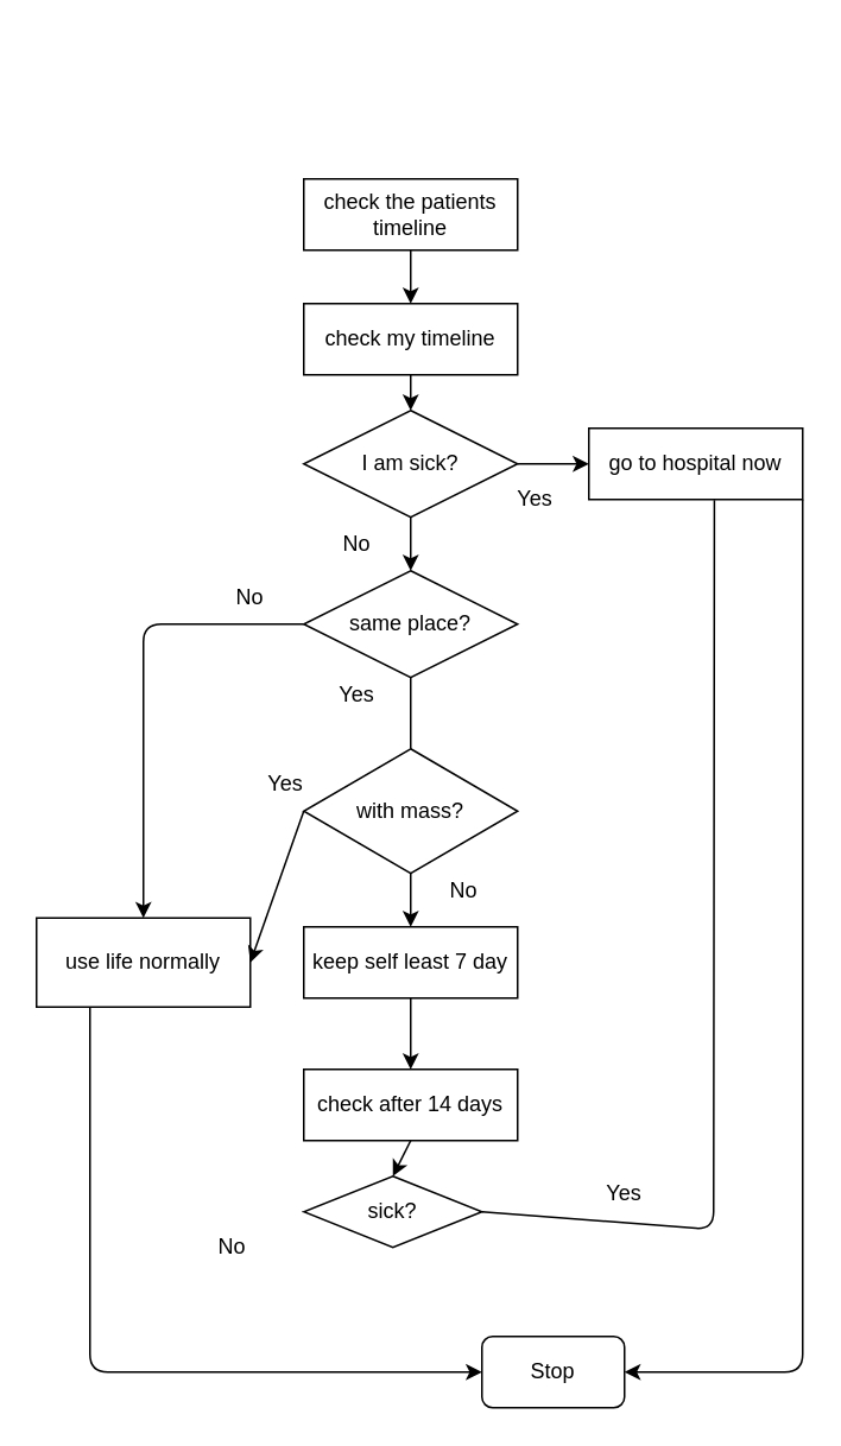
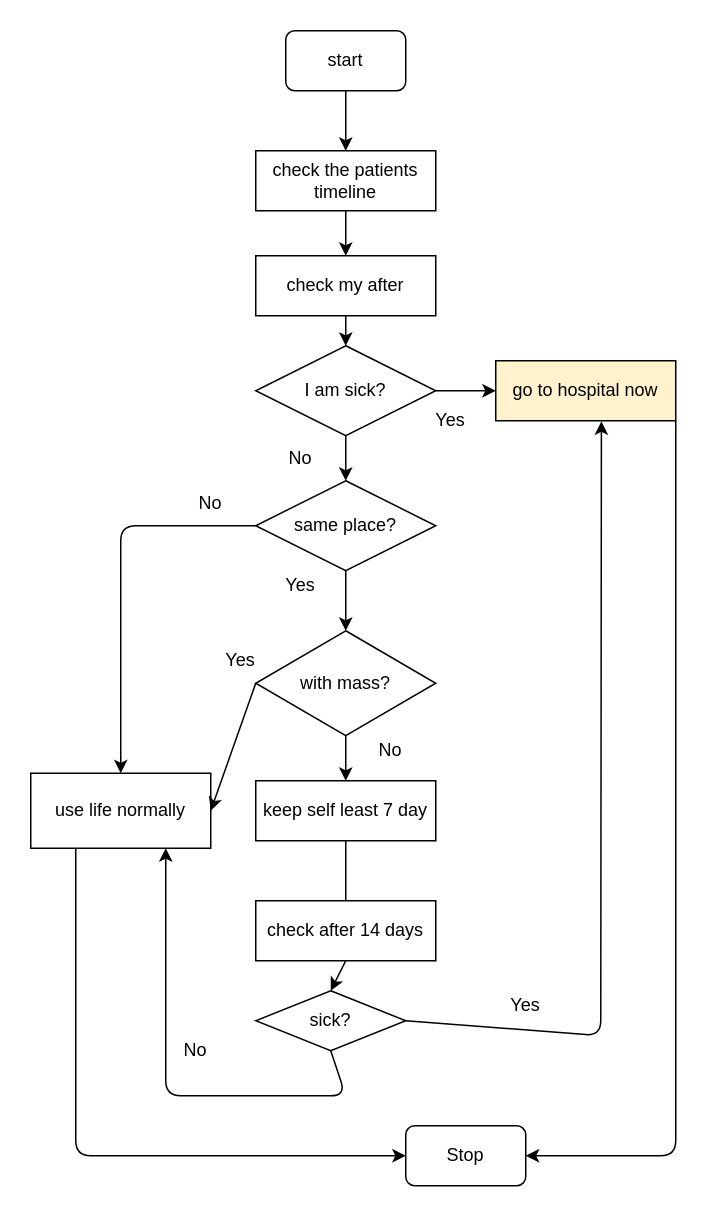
  <mxCell id="0" />
  <mxCell id="1" parent="0" />
- <mxCell id="3" value="check my timeline" style="rounded=0;whiteSpace=wrap;html=1;" parent="1" vertex="1"><mxGeometry x="170" y="170" width="120" height="40" as="geometry" /></mxCell>
+ <mxCell id="2" value="start" style="rounded=1;whiteSpace=wrap;html=1;" parent="1" vertex="1"><mxGeometry x="190" y="20" width="80" height="40" as="geometry" /></mxCell>
+ <mxCell id="3" value="check my after" style="rounded=0;whiteSpace=wrap;html=1;" parent="1" vertex="1"><mxGeometry x="170" y="170" width="120" height="40" as="geometry" /></mxCell>
  <mxCell id="4" value="check the patients&lt;br&gt;timeline" style="rounded=0;whiteSpace=wrap;html=1;" parent="1" vertex="1"><mxGeometry x="170" y="100" width="120" height="40" as="geometry" /></mxCell>
  <mxCell id="5" value="I am sick?" style="rhombus;whiteSpace=wrap;html=1;" parent="1" vertex="1"><mxGeometry x="170" y="230" width="120" height="60" as="geometry" /></mxCell>
  <mxCell id="6" value="same place?" style="rhombus;whiteSpace=wrap;html=1;" parent="1" vertex="1"><mxGeometry x="170" y="320" width="120" height="60" as="geometry" /></mxCell>
  <mxCell id="7" value="" style="endArrow=classic;html=1;exitX=1;exitY=0.5;exitDx=0;exitDy=0;" parent="1" source="5" edge="1"><mxGeometry width="50" height="50" relative="1" as="geometry"><mxPoint x="100" y="300" as="sourcePoint" /><mxPoint x="330" y="260" as="targetPoint" /></mxGeometry></mxCell>
+ <mxCell id="8" value="" style="endArrow=classic;html=1;exitX=0.5;exitY=1;exitDx=0;exitDy=0;entryX=0.5;entryY=0;entryDx=0;entryDy=0;" parent="1" source="2" target="4" edge="1"><mxGeometry width="50" height="50" relative="1" as="geometry"><mxPoint x="100" y="300" as="sourcePoint" /><mxPoint x="150" y="250" as="targetPoint" /></mxGeometry></mxCell>
  <mxCell id="9" value="" style="endArrow=classic;html=1;exitX=0.5;exitY=1;exitDx=0;exitDy=0;entryX=0.5;entryY=0;entryDx=0;entryDy=0;" parent="1" source="4" target="3" edge="1"><mxGeometry width="50" height="50" relative="1" as="geometry"><mxPoint x="100" y="300" as="sourcePoint" /><mxPoint x="150" y="250" as="targetPoint" /></mxGeometry></mxCell>
  <mxCell id="10" value="" style="endArrow=classic;html=1;entryX=0.5;entryY=0;entryDx=0;entryDy=0;exitX=0.5;exitY=1;exitDx=0;exitDy=0;" parent="1" source="3" target="5" edge="1"><mxGeometry width="50" height="50" relative="1" as="geometry"><mxPoint x="100" y="300" as="sourcePoint" /><mxPoint x="150" y="250" as="targetPoint" /></mxGeometry></mxCell>
  <mxCell id="11" value="" style="endArrow=classic;html=1;exitX=0.5;exitY=1;exitDx=0;exitDy=0;" parent="1" source="5" target="6" edge="1"><mxGeometry width="50" height="50" relative="1" as="geometry"><mxPoint x="100" y="300" as="sourcePoint" /><mxPoint x="150" y="250" as="targetPoint" /></mxGeometry></mxCell>
  <mxCell id="12" value="" style="endArrow=classic;html=1;exitX=0;exitY=0.5;exitDx=0;exitDy=0;entryX=0.5;entryY=0;entryDx=0;entryDy=0;" parent="1" source="6" target="20" edge="1"><mxGeometry width="50" height="50" relative="1" as="geometry"><mxPoint x="100" y="300" as="sourcePoint" /><mxPoint x="340" y="350" as="targetPoint" /><Array as="points"><mxPoint x="80" y="350" /></Array></mxGeometry></mxCell>
  <mxCell id="13" value="No" style="text;html=1;strokeColor=none;fillColor=none;align=center;verticalAlign=middle;whiteSpace=wrap;rounded=0;" parent="1" vertex="1"><mxGeometry x="180" y="270" width="40" height="70" as="geometry" /></mxCell>
  <mxCell id="14" value="Yes" style="text;html=1;strokeColor=none;fillColor=none;align=center;verticalAlign=middle;whiteSpace=wrap;rounded=0;" parent="1" vertex="1"><mxGeometry x="280" y="270" width="40" height="20" as="geometry" /></mxCell>
  <mxCell id="15" value="Yes" style="text;html=1;strokeColor=none;fillColor=none;align=center;verticalAlign=middle;whiteSpace=wrap;rounded=0;" parent="1" vertex="1"><mxGeometry x="180" y="380" width="40" height="20" as="geometry" /></mxCell>
- <mxCell id="16" value="" style="endArrow=none;html=1;exitX=0.5;exitY=1;exitDx=0;exitDy=0;entryX=0.5;entryY=0;entryDx=0;entryDy=0;" parent="1" source="6" target="19" edge="1"><mxGeometry width="50" height="50" relative="1" as="geometry"><mxPoint x="150" y="300" as="sourcePoint" /><mxPoint x="230" y="410" as="targetPoint" /></mxGeometry></mxCell>
+ <mxCell id="16" value="" style="endArrow=classic;html=1;exitX=0.5;exitY=1;exitDx=0;exitDy=0;entryX=0.5;entryY=0;entryDx=0;entryDy=0;" parent="1" source="6" target="19" edge="1"><mxGeometry width="50" height="50" relative="1" as="geometry"><mxPoint x="150" y="300" as="sourcePoint" /><mxPoint x="230" y="410" as="targetPoint" /></mxGeometry></mxCell>
  <mxCell id="17" value="No" style="text;html=1;strokeColor=none;fillColor=none;align=center;verticalAlign=middle;whiteSpace=wrap;rounded=0;" parent="1" vertex="1"><mxGeometry x="120" y="300" width="40" height="70" as="geometry" /></mxCell>
- <mxCell id="18" value="go to hospital now" style="rounded=0;whiteSpace=wrap;html=1;" parent="1" vertex="1"><mxGeometry x="330" y="240" width="120" height="40" as="geometry" /></mxCell>
+ <mxCell id="18" value="go to hospital now" style="rounded=0;whiteSpace=wrap;html=1;fillColor=#fff2cc;" parent="1" vertex="1"><mxGeometry x="330" y="240" width="120" height="40" as="geometry" /></mxCell>
  <mxCell id="19" value="with mass?" style="rhombus;whiteSpace=wrap;html=1;" parent="1" vertex="1"><mxGeometry x="170" y="420" width="120" height="70" as="geometry" /></mxCell>
  <mxCell id="20" value="use life normally" style="rounded=0;whiteSpace=wrap;html=1;" parent="1" vertex="1"><mxGeometry x="20" y="515" width="120" height="50" as="geometry" /></mxCell>
  <mxCell id="21" value="" style="endArrow=classic;html=1;exitX=0;exitY=0.5;exitDx=0;exitDy=0;entryX=1;entryY=0.5;entryDx=0;entryDy=0;" parent="1" source="19" target="20" edge="1"><mxGeometry width="50" height="50" relative="1" as="geometry"><mxPoint x="170" y="320" as="sourcePoint" /><mxPoint x="320" y="455" as="targetPoint" /></mxGeometry></mxCell>
  <mxCell id="22" value="" style="endArrow=classic;html=1;exitX=0.5;exitY=1;exitDx=0;exitDy=0;" parent="1" source="19" edge="1"><mxGeometry width="50" height="50" relative="1" as="geometry"><mxPoint x="170" y="420" as="sourcePoint" /><mxPoint x="230" y="520" as="targetPoint" /></mxGeometry></mxCell>
  <mxCell id="23" value="keep self least 7 day" style="rounded=0;whiteSpace=wrap;html=1;" parent="1" vertex="1"><mxGeometry x="170" y="520" width="120" height="40" as="geometry" /></mxCell>
  <mxCell id="24" value="check after 14 days" style="rounded=0;whiteSpace=wrap;html=1;" parent="1" vertex="1"><mxGeometry x="170" y="600" width="120" height="40" as="geometry" /></mxCell>
- <mxCell id="25" value="" style="endArrow=classic;html=1;entryX=0.5;entryY=0;entryDx=0;entryDy=0;exitX=0.5;exitY=1;exitDx=0;exitDy=0;" parent="1" source="23" target="24" edge="1"><mxGeometry width="50" height="50" relative="1" as="geometry"><mxPoint x="170" y="620" as="sourcePoint" /><mxPoint x="220" y="570" as="targetPoint" /></mxGeometry></mxCell>
+ <mxCell id="25" value="" style="endArrow=none;html=1;entryX=0.5;entryY=0;entryDx=0;entryDy=0;exitX=0.5;exitY=1;exitDx=0;exitDy=0;" parent="1" source="23" target="24" edge="1"><mxGeometry width="50" height="50" relative="1" as="geometry"><mxPoint x="170" y="620" as="sourcePoint" /><mxPoint x="220" y="570" as="targetPoint" /></mxGeometry></mxCell>
  <mxCell id="26" value="sick?" style="rhombus;whiteSpace=wrap;html=1;" parent="1" vertex="1"><mxGeometry x="170" y="660" width="100" height="40" as="geometry" /></mxCell>
  <mxCell id="27" value="" style="endArrow=classic;html=1;exitX=0.5;exitY=1;exitDx=0;exitDy=0;entryX=0.5;entryY=0;entryDx=0;entryDy=0;" parent="1" source="24" target="26" edge="1"><mxGeometry width="50" height="50" relative="1" as="geometry"><mxPoint x="170" y="620" as="sourcePoint" /><mxPoint x="220" y="570" as="targetPoint" /></mxGeometry></mxCell>
+ <mxCell id="28" value="" style="endArrow=classic;html=1;entryX=0.75;entryY=1;entryDx=0;entryDy=0;exitX=0.5;exitY=1;exitDx=0;exitDy=0;" parent="1" source="26" target="20" edge="1"><mxGeometry width="50" height="50" relative="1" as="geometry"><mxPoint x="230" y="740" as="sourcePoint" /><mxPoint x="60" y="720" as="targetPoint" /><Array as="points"><mxPoint x="230" y="730" /><mxPoint x="110" y="730" /></Array></mxGeometry></mxCell>
  <mxCell id="29" value="Yes" style="text;html=1;strokeColor=none;fillColor=none;align=center;verticalAlign=middle;whiteSpace=wrap;rounded=0;" parent="1" vertex="1"><mxGeometry x="140" y="430" width="40" height="20" as="geometry" /></mxCell>
  <mxCell id="30" value="No" style="text;html=1;strokeColor=none;fillColor=none;align=center;verticalAlign=middle;whiteSpace=wrap;rounded=0;" parent="1" vertex="1"><mxGeometry x="240" y="490" width="40" height="20" as="geometry" /></mxCell>
  <mxCell id="31" value="No" style="text;html=1;strokeColor=none;fillColor=none;align=center;verticalAlign=middle;whiteSpace=wrap;rounded=0;" parent="1" vertex="1"><mxGeometry x="110" y="690" width="40" height="20" as="geometry" /></mxCell>
- <mxCell id="32" value="" style="endArrow=none;html=1;exitX=1;exitY=0.5;exitDx=0;exitDy=0;entryX=0.587;entryY=1.01;entryDx=0;entryDy=0;entryPerimeter=0;" parent="1" source="26" target="18" edge="1"><mxGeometry width="50" height="50" relative="1" as="geometry"><mxPoint x="480" y="630" as="sourcePoint" /><mxPoint x="400" y="370" as="targetPoint" /><Array as="points"><mxPoint x="400" y="690" /></Array></mxGeometry></mxCell>
+ <mxCell id="32" value="" style="endArrow=classic;html=1;exitX=1;exitY=0.5;exitDx=0;exitDy=0;entryX=0.587;entryY=1.01;entryDx=0;entryDy=0;entryPerimeter=0;" parent="1" source="26" target="18" edge="1"><mxGeometry width="50" height="50" relative="1" as="geometry"><mxPoint x="480" y="630" as="sourcePoint" /><mxPoint x="400" y="370" as="targetPoint" /><Array as="points"><mxPoint x="400" y="690" /></Array></mxGeometry></mxCell>
  <mxCell id="33" value="Yes" style="text;html=1;strokeColor=none;fillColor=none;align=center;verticalAlign=middle;whiteSpace=wrap;rounded=0;" parent="1" vertex="1"><mxGeometry x="330" y="660" width="40" height="20" as="geometry" /></mxCell>
  <mxCell id="34" value="" style="endArrow=classic;html=1;exitX=0.25;exitY=1;exitDx=0;exitDy=0;" parent="1" source="20" edge="1"><mxGeometry width="50" height="50" relative="1" as="geometry"><mxPoint x="480" y="630" as="sourcePoint" /><mxPoint x="270" y="770" as="targetPoint" /><Array as="points"><mxPoint x="50" y="770" /></Array></mxGeometry></mxCell>
  <mxCell id="35" value="" style="endArrow=classic;html=1;" parent="1" edge="1"><mxGeometry width="50" height="50" relative="1" as="geometry"><mxPoint x="450" y="280" as="sourcePoint" /><mxPoint x="350" y="770" as="targetPoint" /><Array as="points"><mxPoint x="450" y="770" /></Array></mxGeometry></mxCell>
  <mxCell id="36" value="Stop" style="rounded=1;whiteSpace=wrap;html=1;" parent="1" vertex="1"><mxGeometry x="270" y="750" width="80" height="40" as="geometry" /></mxCell>
